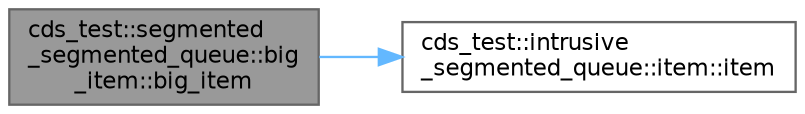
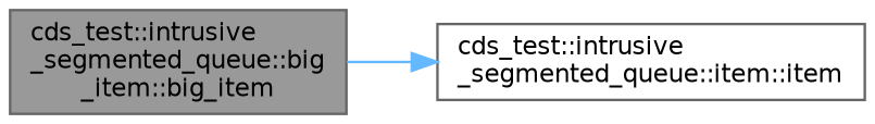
  digraph {
    rankdir=LR
    node [fontname=Helvetica fontsize=10 shape=box style=filled]
-   n1 [color=gray40 fillcolor=grey60 fontcolor=black height=0.2 label="cds_test::segmented\l_segmented_queue::big\l_item::big_item" width=0.4]
+   n1 [color=gray40 fillcolor=grey60 fontcolor=black height=0.2 label="cds_test::intrusive\l_segmented_queue::big\l_item::big_item" width=0.4]
    n2 [color=grey40 fillcolor=white height=0.2 label="cds_test::intrusive\l_segmented_queue::item::item" width=0.4]
    n1 -> n2 [color=steelblue1 fontname=Helvetica fontsize=10 labelfontname=Helvetica labelfontsize=10 style=solid]
  }
